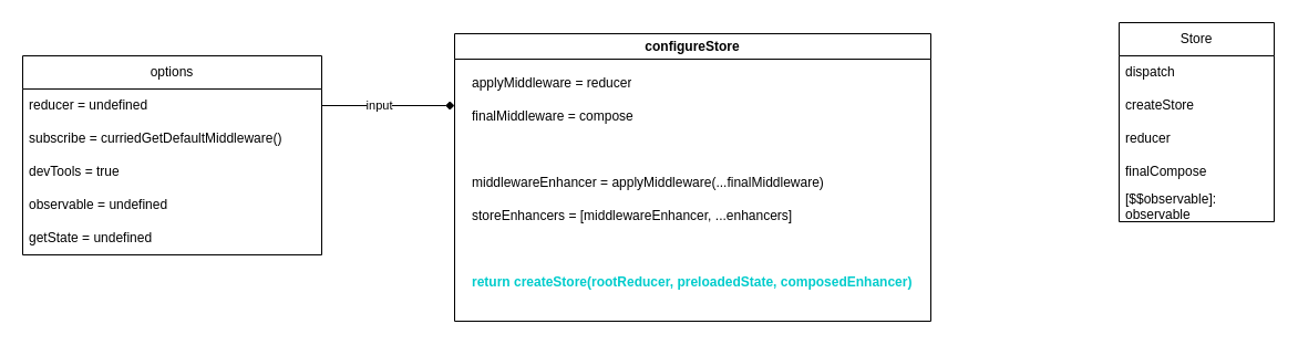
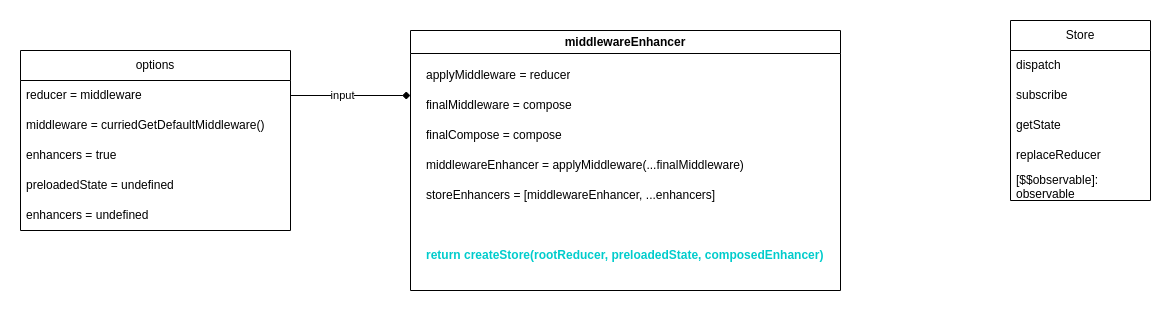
  <mxCell id="0" />
  <mxCell id="1" parent="0" />
- <mxCell id="2" value="configureStore" style="swimlane;whiteSpace=wrap;html=1;strokeColor=default;" vertex="1" parent="1"><mxGeometry x="410" y="30" width="430" height="260" as="geometry" /></mxCell>
+ <mxCell id="2" value="middlewareEnhancer" style="swimlane;whiteSpace=wrap;html=1;strokeColor=default;" vertex="1" parent="1"><mxGeometry x="410" y="30" width="430" height="260" as="geometry" /></mxCell>
  <mxCell id="3" value="finalMiddleware = compose" style="text;strokeColor=none;fillColor=none;align=left;verticalAlign=middle;spacingLeft=4;spacingRight=4;overflow=hidden;points=[[0,0.5],[1,0.5]];portConstraint=eastwest;rotatable=0;whiteSpace=wrap;html=1;" vertex="1" parent="2"><mxGeometry x="10" y="60" width="350" height="30" as="geometry" /></mxCell>
+ <mxCell id="4" value="finalCompose = compose" style="text;strokeColor=none;fillColor=none;align=left;verticalAlign=middle;spacingLeft=4;spacingRight=4;overflow=hidden;points=[[0,0.5],[1,0.5]];portConstraint=eastwest;rotatable=0;whiteSpace=wrap;html=1;" vertex="1" parent="2"><mxGeometry x="10" y="90" width="290" height="30" as="geometry" /></mxCell>
  <mxCell id="5" value="middlewareEnhancer = applyMiddleware(...finalMiddleware)" style="text;strokeColor=none;fillColor=none;align=left;verticalAlign=middle;spacingLeft=4;spacingRight=4;overflow=hidden;points=[[0,0.5],[1,0.5]];portConstraint=eastwest;rotatable=0;whiteSpace=wrap;html=1;" vertex="1" parent="2"><mxGeometry x="10" y="120" width="340" height="30" as="geometry" /></mxCell>
  <mxCell id="6" value="storeEnhancers = [middlewareEnhancer, ...enhancers]" style="text;strokeColor=none;fillColor=none;align=left;verticalAlign=middle;spacingLeft=4;spacingRight=4;overflow=hidden;points=[[0,0.5],[1,0.5]];portConstraint=eastwest;rotatable=0;whiteSpace=wrap;html=1;" vertex="1" parent="2"><mxGeometry x="10" y="150" width="330" height="30" as="geometry" /></mxCell>
  <mxCell id="7" value="applyMiddleware = reducer" style="text;strokeColor=none;fillColor=none;align=left;verticalAlign=middle;spacingLeft=4;spacingRight=4;overflow=hidden;points=[[0,0.5],[1,0.5]];portConstraint=eastwest;rotatable=0;whiteSpace=wrap;html=1;" vertex="1" parent="2"><mxGeometry x="10" y="30" width="350" height="30" as="geometry" /></mxCell>
  <mxCell id="8" value="return createStore(rootReducer, preloadedState, composedEnhancer)" style="text;strokeColor=none;fillColor=none;align=left;verticalAlign=middle;spacingLeft=4;spacingRight=4;overflow=hidden;points=[[0,0.5],[1,0.5]];portConstraint=eastwest;rotatable=0;whiteSpace=wrap;html=1;fontColor=#00CCCC;fontStyle=1" vertex="1" parent="2"><mxGeometry x="10" y="210" width="420" height="30" as="geometry" /></mxCell>
  <mxCell id="9" value="options" style="swimlane;fontStyle=0;childLayout=stackLayout;horizontal=1;startSize=30;horizontalStack=0;resizeParent=1;resizeParentMax=0;resizeLast=0;collapsible=1;marginBottom=0;whiteSpace=wrap;html=1;" vertex="1" parent="1"><mxGeometry x="20" y="50" width="270" height="180" as="geometry"><mxRectangle x="420" y="400" width="60" height="30" as="alternateBounds" /></mxGeometry></mxCell>
- <mxCell id="10" value="reducer = undefined" style="text;strokeColor=none;fillColor=none;align=left;verticalAlign=middle;spacingLeft=4;spacingRight=4;overflow=hidden;points=[[0,0.5],[1,0.5]];portConstraint=eastwest;rotatable=0;whiteSpace=wrap;html=1;" vertex="1" parent="9"><mxGeometry y="30" width="270" height="30" as="geometry" /></mxCell>
- <mxCell id="11" value="subscribe = curriedGetDefaultMiddleware()" style="text;strokeColor=none;fillColor=none;align=left;verticalAlign=middle;spacingLeft=4;spacingRight=4;overflow=hidden;points=[[0,0.5],[1,0.5]];portConstraint=eastwest;rotatable=0;whiteSpace=wrap;html=1;" vertex="1" parent="9"><mxGeometry y="60" width="270" height="30" as="geometry" /></mxCell>
- <mxCell id="12" value="devTools = true" style="text;strokeColor=none;fillColor=none;align=left;verticalAlign=middle;spacingLeft=4;spacingRight=4;overflow=hidden;points=[[0,0.5],[1,0.5]];portConstraint=eastwest;rotatable=0;whiteSpace=wrap;html=1;" vertex="1" parent="9"><mxGeometry y="90" width="270" height="30" as="geometry" /></mxCell>
- <mxCell id="13" value="observable = undefined" style="text;strokeColor=none;fillColor=none;align=left;verticalAlign=middle;spacingLeft=4;spacingRight=4;overflow=hidden;points=[[0,0.5],[1,0.5]];portConstraint=eastwest;rotatable=0;whiteSpace=wrap;html=1;" vertex="1" parent="9"><mxGeometry y="120" width="270" height="30" as="geometry" /></mxCell>
- <mxCell id="14" value="getState = undefined" style="text;strokeColor=none;fillColor=none;align=left;verticalAlign=middle;spacingLeft=4;spacingRight=4;overflow=hidden;points=[[0,0.5],[1,0.5]];portConstraint=eastwest;rotatable=0;whiteSpace=wrap;html=1;" vertex="1" parent="9"><mxGeometry y="150" width="270" height="30" as="geometry" /></mxCell>
+ <mxCell id="10" value="reducer = middleware" style="text;strokeColor=none;fillColor=none;align=left;verticalAlign=middle;spacingLeft=4;spacingRight=4;overflow=hidden;points=[[0,0.5],[1,0.5]];portConstraint=eastwest;rotatable=0;whiteSpace=wrap;html=1;" vertex="1" parent="9"><mxGeometry y="30" width="270" height="30" as="geometry" /></mxCell>
+ <mxCell id="11" value="middleware = curriedGetDefaultMiddleware()" style="text;strokeColor=none;fillColor=none;align=left;verticalAlign=middle;spacingLeft=4;spacingRight=4;overflow=hidden;points=[[0,0.5],[1,0.5]];portConstraint=eastwest;rotatable=0;whiteSpace=wrap;html=1;" vertex="1" parent="9"><mxGeometry y="60" width="270" height="30" as="geometry" /></mxCell>
+ <mxCell id="12" value="enhancers = true" style="text;strokeColor=none;fillColor=none;align=left;verticalAlign=middle;spacingLeft=4;spacingRight=4;overflow=hidden;points=[[0,0.5],[1,0.5]];portConstraint=eastwest;rotatable=0;whiteSpace=wrap;html=1;" vertex="1" parent="9"><mxGeometry y="90" width="270" height="30" as="geometry" /></mxCell>
+ <mxCell id="13" value="preloadedState = undefined" style="text;strokeColor=none;fillColor=none;align=left;verticalAlign=middle;spacingLeft=4;spacingRight=4;overflow=hidden;points=[[0,0.5],[1,0.5]];portConstraint=eastwest;rotatable=0;whiteSpace=wrap;html=1;" vertex="1" parent="9"><mxGeometry y="120" width="270" height="30" as="geometry" /></mxCell>
+ <mxCell id="14" value="enhancers = undefined" style="text;strokeColor=none;fillColor=none;align=left;verticalAlign=middle;spacingLeft=4;spacingRight=4;overflow=hidden;points=[[0,0.5],[1,0.5]];portConstraint=eastwest;rotatable=0;whiteSpace=wrap;html=1;" vertex="1" parent="9"><mxGeometry y="150" width="270" height="30" as="geometry" /></mxCell>
  <mxCell id="15" value="" style="endArrow=diamond;html=1;rounded=0;exitX=1;exitY=0.5;exitDx=0;exitDy=0;entryX=0;entryY=0.25;entryDx=0;entryDy=0;" edge="1" parent="1" source="10" target="2"><mxGeometry width="50" height="50" relative="1" as="geometry"><mxPoint x="350" y="-10" as="sourcePoint" /><mxPoint x="401.68" y="70.66" as="targetPoint" /></mxGeometry></mxCell>
  <mxCell id="16" value="input" style="edgeLabel;html=1;align=center;verticalAlign=middle;resizable=0;points=[];" vertex="1" connectable="0" parent="15"><mxGeometry x="-0.286" y="-1" relative="1" as="geometry"><mxPoint x="8" y="-2" as="offset" /></mxGeometry></mxCell>
  <mxCell id="17" value="Store" style="swimlane;fontStyle=0;childLayout=stackLayout;horizontal=1;startSize=30;horizontalStack=0;resizeParent=1;resizeParentMax=0;resizeLast=0;collapsible=1;marginBottom=0;whiteSpace=wrap;html=1;" vertex="1" parent="1"><mxGeometry x="1010" y="20" width="140" height="180" as="geometry"><mxRectangle x="420" y="400" width="60" height="30" as="alternateBounds" /></mxGeometry></mxCell>
  <mxCell id="18" value="dispatch" style="text;strokeColor=none;fillColor=none;align=left;verticalAlign=middle;spacingLeft=4;spacingRight=4;overflow=hidden;points=[[0,0.5],[1,0.5]];portConstraint=eastwest;rotatable=0;whiteSpace=wrap;html=1;" vertex="1" parent="17"><mxGeometry y="30" width="140" height="30" as="geometry" /></mxCell>
- <mxCell id="19" value="createStore" style="text;strokeColor=none;fillColor=none;align=left;verticalAlign=middle;spacingLeft=4;spacingRight=4;overflow=hidden;points=[[0,0.5],[1,0.5]];portConstraint=eastwest;rotatable=0;whiteSpace=wrap;html=1;" vertex="1" parent="17"><mxGeometry y="60" width="140" height="30" as="geometry" /></mxCell>
- <mxCell id="20" value="reducer" style="text;strokeColor=none;fillColor=none;align=left;verticalAlign=middle;spacingLeft=4;spacingRight=4;overflow=hidden;points=[[0,0.5],[1,0.5]];portConstraint=eastwest;rotatable=0;whiteSpace=wrap;html=1;" vertex="1" parent="17"><mxGeometry y="90" width="140" height="30" as="geometry" /></mxCell>
- <mxCell id="21" value="finalCompose" style="text;strokeColor=none;fillColor=none;align=left;verticalAlign=middle;spacingLeft=4;spacingRight=4;overflow=hidden;points=[[0,0.5],[1,0.5]];portConstraint=eastwest;rotatable=0;whiteSpace=wrap;html=1;" vertex="1" parent="17"><mxGeometry y="120" width="140" height="30" as="geometry" /></mxCell>
+ <mxCell id="19" value="subscribe" style="text;strokeColor=none;fillColor=none;align=left;verticalAlign=middle;spacingLeft=4;spacingRight=4;overflow=hidden;points=[[0,0.5],[1,0.5]];portConstraint=eastwest;rotatable=0;whiteSpace=wrap;html=1;" vertex="1" parent="17"><mxGeometry y="60" width="140" height="30" as="geometry" /></mxCell>
+ <mxCell id="20" value="getState" style="text;strokeColor=none;fillColor=none;align=left;verticalAlign=middle;spacingLeft=4;spacingRight=4;overflow=hidden;points=[[0,0.5],[1,0.5]];portConstraint=eastwest;rotatable=0;whiteSpace=wrap;html=1;" vertex="1" parent="17"><mxGeometry y="90" width="140" height="30" as="geometry" /></mxCell>
+ <mxCell id="21" value="replaceReducer" style="text;strokeColor=none;fillColor=none;align=left;verticalAlign=middle;spacingLeft=4;spacingRight=4;overflow=hidden;points=[[0,0.5],[1,0.5]];portConstraint=eastwest;rotatable=0;whiteSpace=wrap;html=1;" vertex="1" parent="17"><mxGeometry y="120" width="140" height="30" as="geometry" /></mxCell>
  <mxCell id="22" value="[$$observable]: observable" style="text;strokeColor=none;fillColor=none;align=left;verticalAlign=middle;spacingLeft=4;spacingRight=4;overflow=hidden;points=[[0,0.5],[1,0.5]];portConstraint=eastwest;rotatable=0;whiteSpace=wrap;html=1;" vertex="1" parent="17"><mxGeometry y="150" width="140" height="30" as="geometry" /></mxCell>
